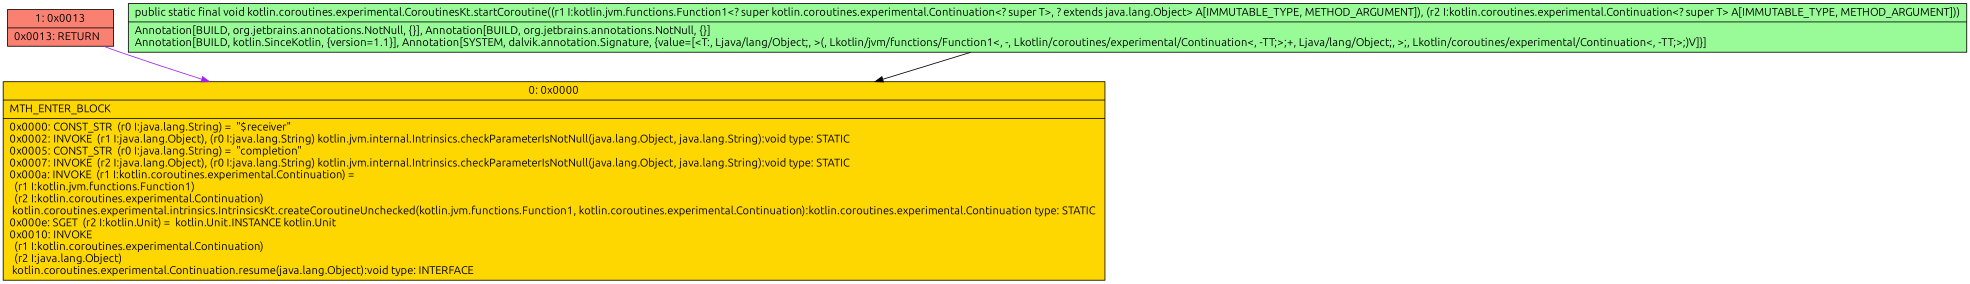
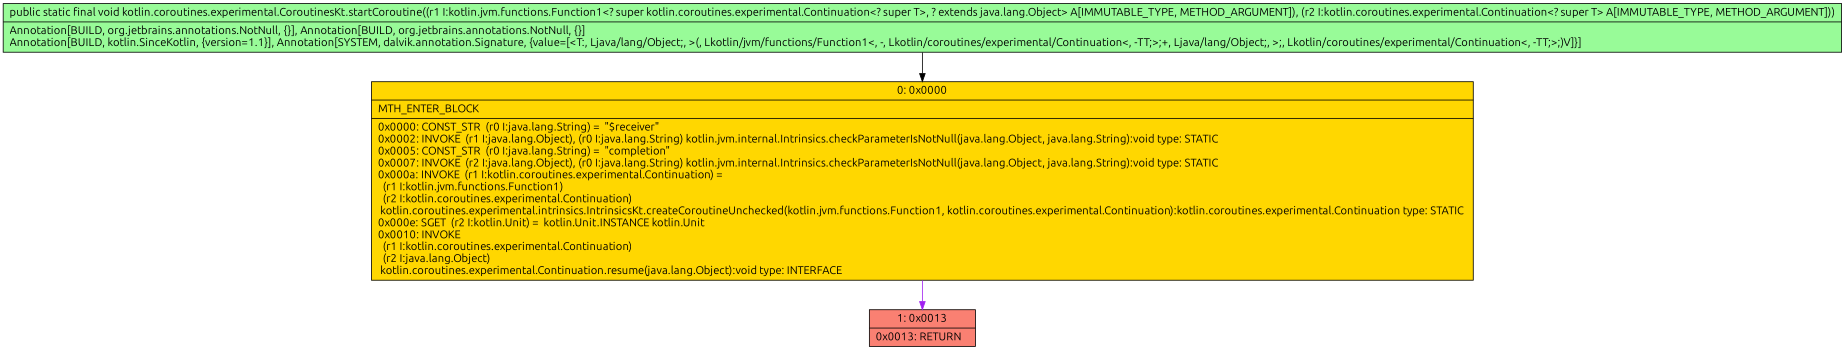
  digraph {
    fontname=Ubuntu
    node [shape=record style=filled fontname=Ubuntu]
    edge [fontname=Ubuntu]
    n1 [label="{0\:\ 0x0000|MTH_ENTER_BLOCK\l|0x0000: CONST_STR  (r0 I:java.lang.String) =  \"$receiver\" \l0x0002: INVOKE  (r1 I:java.lang.Object), (r0 I:java.lang.String) kotlin.jvm.internal.Intrinsics.checkParameterIsNotNull(java.lang.Object, java.lang.String):void type: STATIC \l0x0005: CONST_STR  (r0 I:java.lang.String) =  \"completion\" \l0x0007: INVOKE  (r2 I:java.lang.Object), (r0 I:java.lang.String) kotlin.jvm.internal.Intrinsics.checkParameterIsNotNull(java.lang.Object, java.lang.String):void type: STATIC \l0x000a: INVOKE  (r1 I:kotlin.coroutines.experimental.Continuation) = \l  (r1 I:kotlin.jvm.functions.Function1)\l  (r2 I:kotlin.coroutines.experimental.Continuation)\l kotlin.coroutines.experimental.intrinsics.IntrinsicsKt.createCoroutineUnchecked(kotlin.jvm.functions.Function1, kotlin.coroutines.experimental.Continuation):kotlin.coroutines.experimental.Continuation type: STATIC \l0x000e: SGET  (r2 I:kotlin.Unit) =  kotlin.Unit.INSTANCE kotlin.Unit \l0x0010: INVOKE  \l  (r1 I:kotlin.coroutines.experimental.Continuation)\l  (r2 I:java.lang.Object)\l kotlin.coroutines.experimental.Continuation.resume(java.lang.Object):void type: INTERFACE \l}" fillcolor=gold]
    n2 [label="{1\:\ 0x0013|0x0013: RETURN   \l}" fillcolor=salmon]
    n3 [label="{public static final void kotlin.coroutines.experimental.CoroutinesKt.startCoroutine((r1 I:kotlin.jvm.functions.Function1\<? super kotlin.coroutines.experimental.Continuation\<? super T\>, ? extends java.lang.Object\> A[IMMUTABLE_TYPE, METHOD_ARGUMENT]), (r2 I:kotlin.coroutines.experimental.Continuation\<? super T\> A[IMMUTABLE_TYPE, METHOD_ARGUMENT]))  | Annotation[BUILD, org.jetbrains.annotations.NotNull, \{\}], Annotation[BUILD, org.jetbrains.annotations.NotNull, \{\}]\lAnnotation[BUILD, kotlin.SinceKotlin, \{version=1.1\}], Annotation[SYSTEM, dalvik.annotation.Signature, \{value=[\<T:, Ljava\/lang\/Object;, \>(, Lkotlin\/jvm\/functions\/Function1\<, \-, Lkotlin\/coroutines\/experimental\/Continuation\<, \-TT;\>;+, Ljava\/lang\/Object;, \>;, Lkotlin\/coroutines\/experimental\/Continuation\<, \-TT;\>;)V]\}]\l}" fillcolor=palegreen]
-   n2 -> n1 [color=purple]
+   n1 -> n2 [color=purple]
    n3 -> n1 [color=black]
  }
